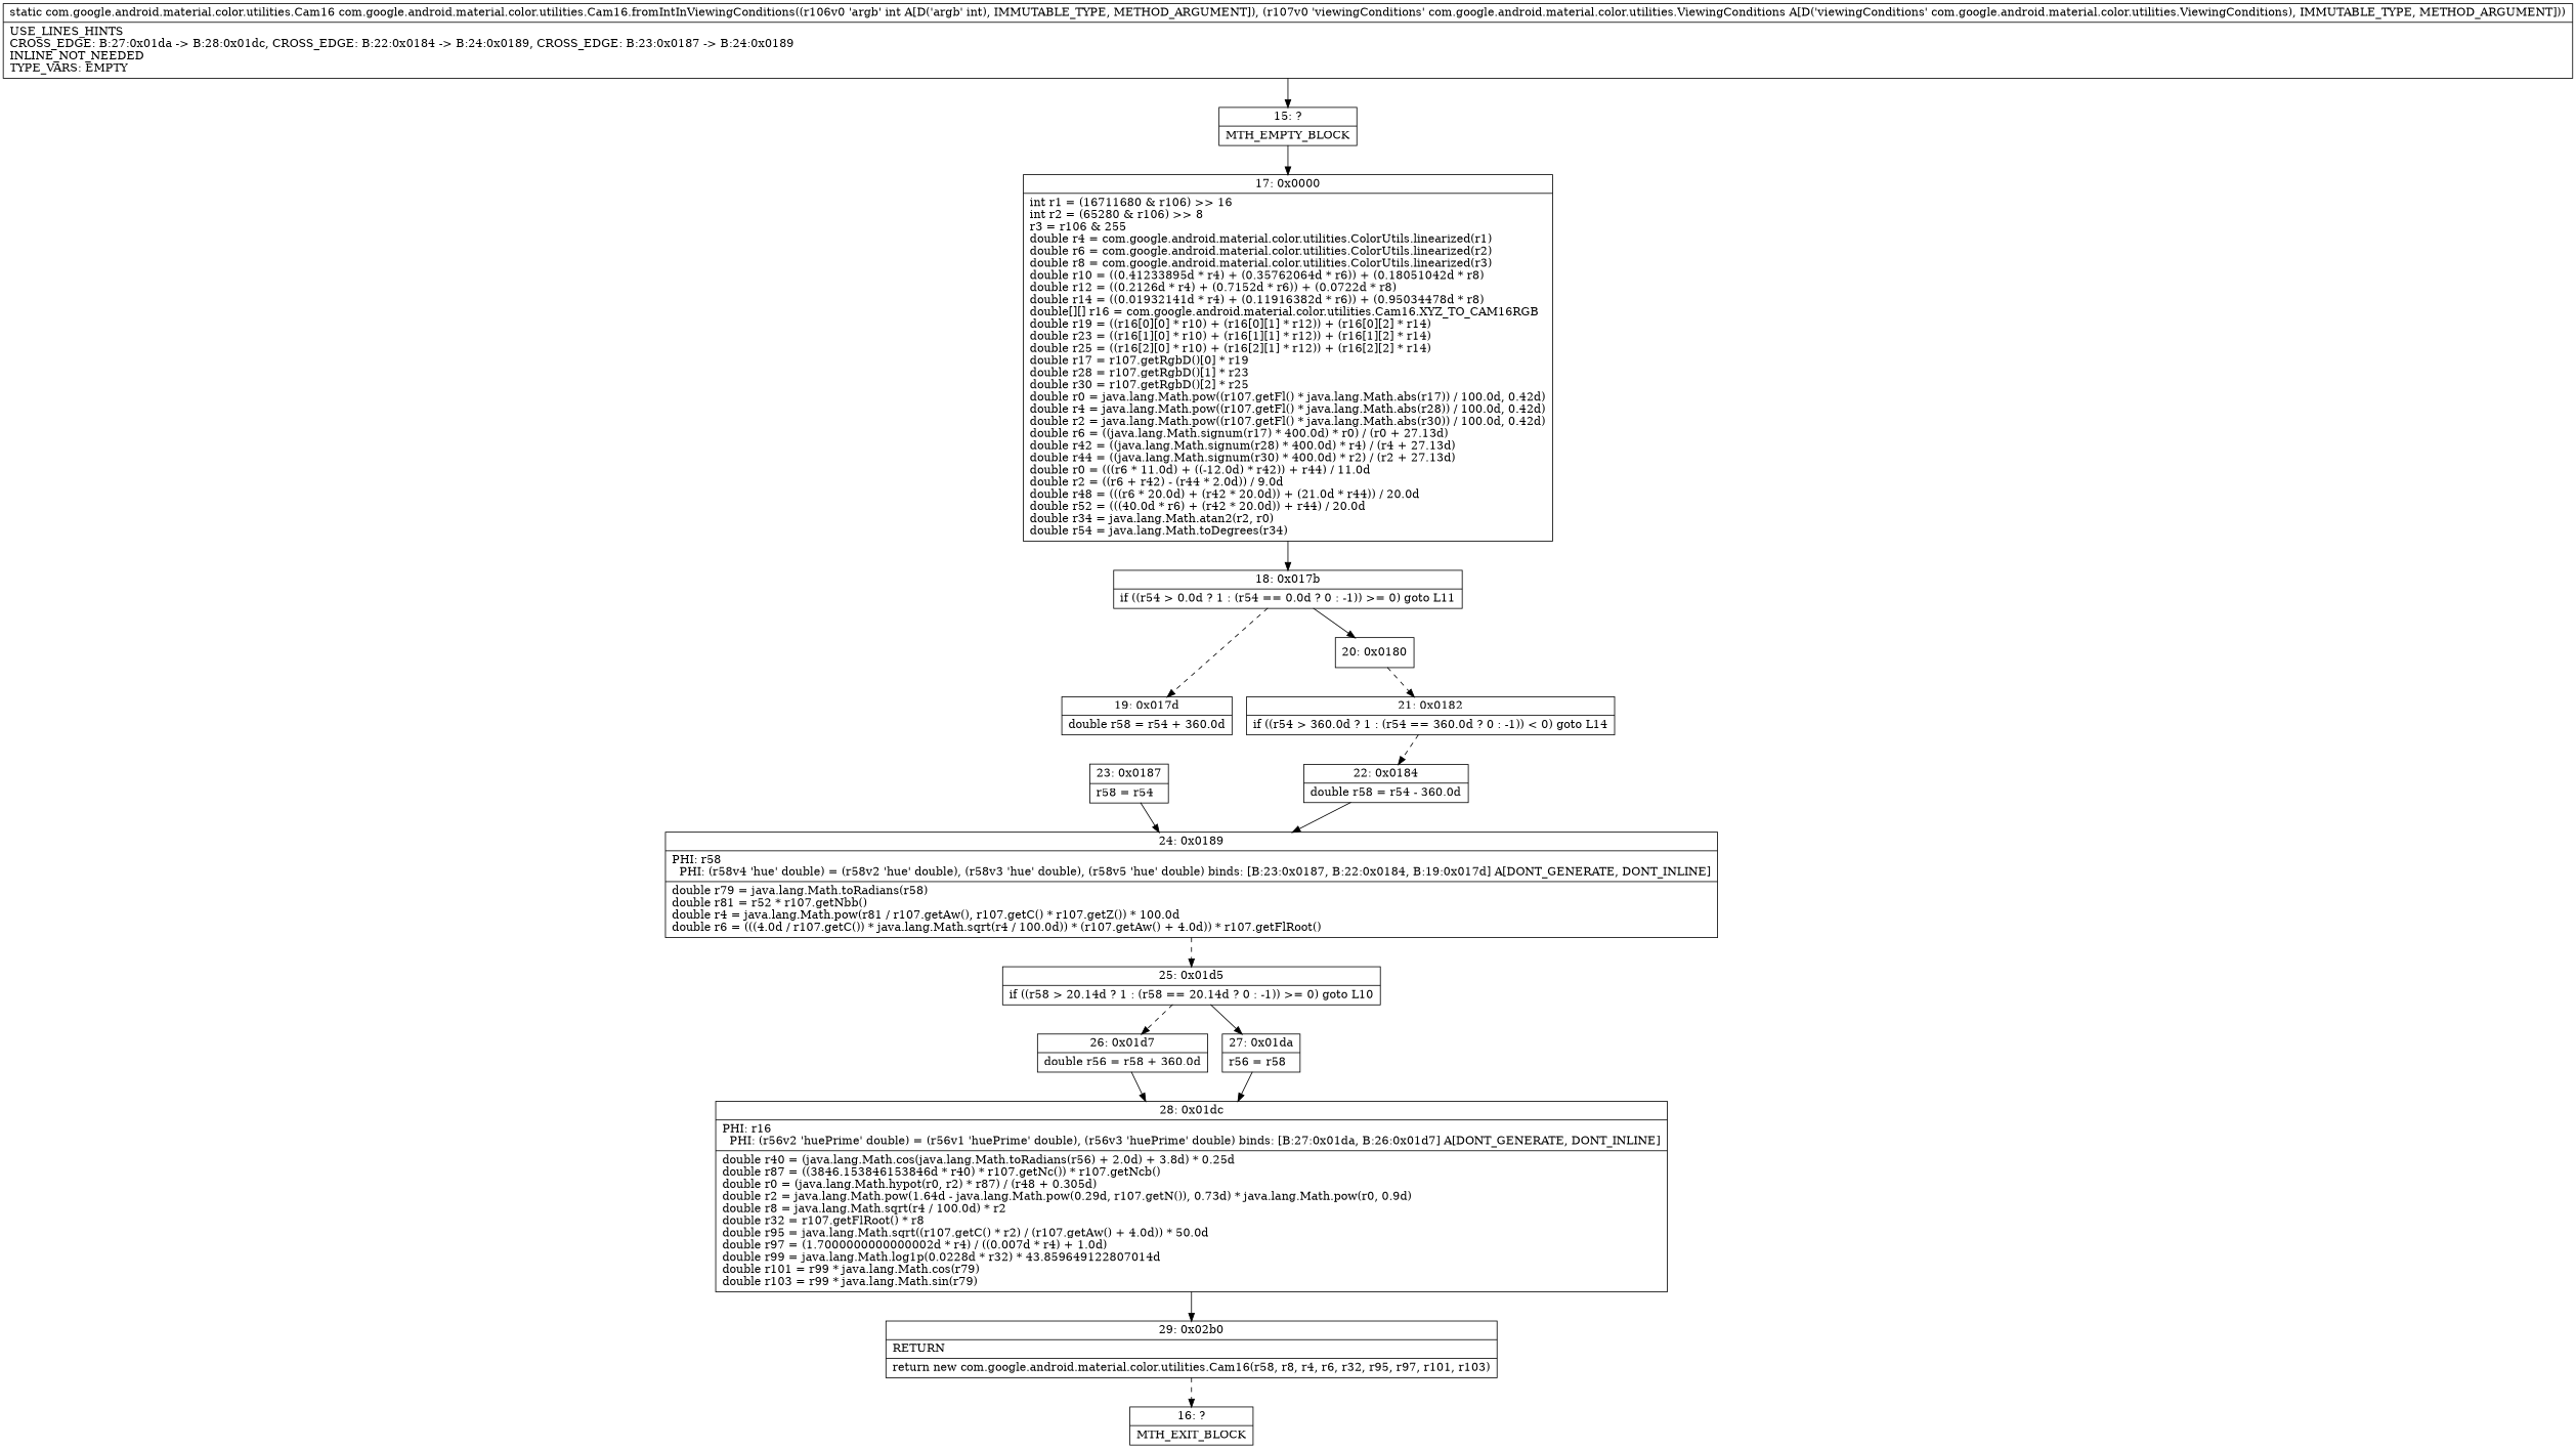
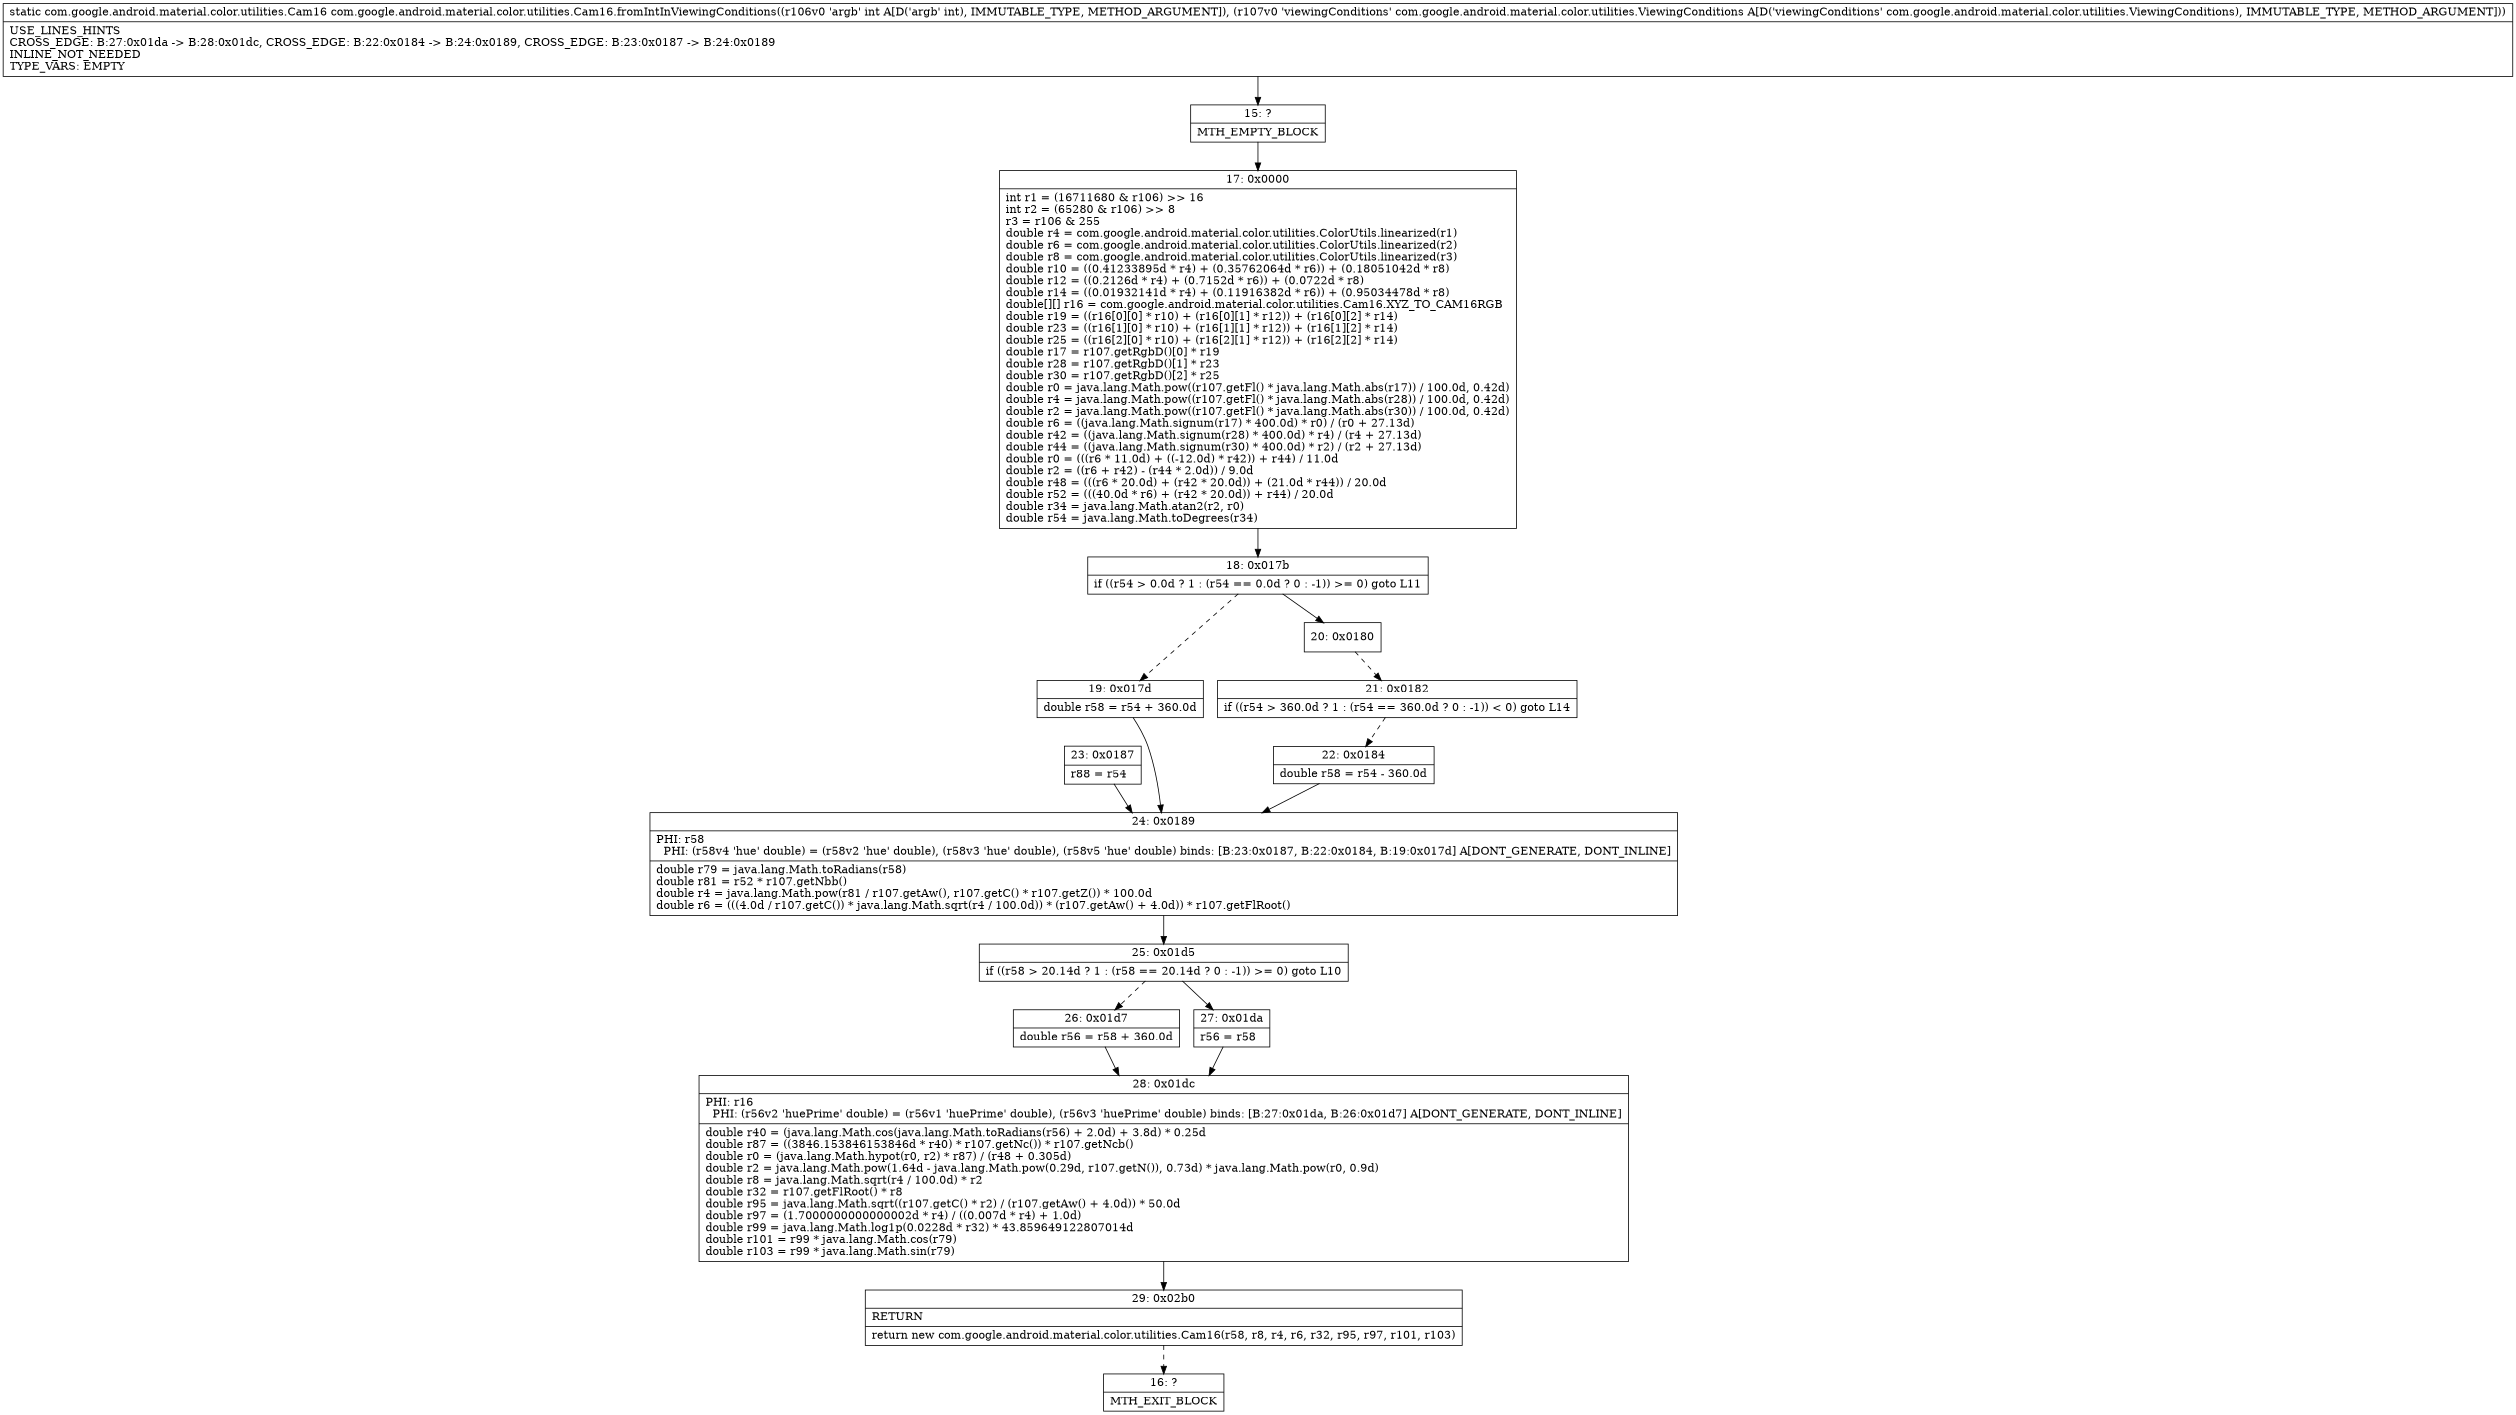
  digraph {
    node [shape=record]
    n1 [label="{15\:\ ?|MTH_EMPTY_BLOCK\l}"]
    n2 [label="{17\:\ 0x0000|int r1 = (16711680 & r106) \>\> 16\lint r2 = (65280 & r106) \>\> 8\lr3 = r106 & 255\ldouble r4 = com.google.android.material.color.utilities.ColorUtils.linearized(r1)\ldouble r6 = com.google.android.material.color.utilities.ColorUtils.linearized(r2)\ldouble r8 = com.google.android.material.color.utilities.ColorUtils.linearized(r3)\ldouble r10 = ((0.41233895d * r4) + (0.35762064d * r6)) + (0.18051042d * r8)\ldouble r12 = ((0.2126d * r4) + (0.7152d * r6)) + (0.0722d * r8)\ldouble r14 = ((0.01932141d * r4) + (0.11916382d * r6)) + (0.95034478d * r8)\ldouble[][] r16 = com.google.android.material.color.utilities.Cam16.XYZ_TO_CAM16RGB\ldouble r19 = ((r16[0][0] * r10) + (r16[0][1] * r12)) + (r16[0][2] * r14)\ldouble r23 = ((r16[1][0] * r10) + (r16[1][1] * r12)) + (r16[1][2] * r14)\ldouble r25 = ((r16[2][0] * r10) + (r16[2][1] * r12)) + (r16[2][2] * r14)\ldouble r17 = r107.getRgbD()[0] * r19\ldouble r28 = r107.getRgbD()[1] * r23\ldouble r30 = r107.getRgbD()[2] * r25\ldouble r0 = java.lang.Math.pow((r107.getFl() * java.lang.Math.abs(r17)) \/ 100.0d, 0.42d)\ldouble r4 = java.lang.Math.pow((r107.getFl() * java.lang.Math.abs(r28)) \/ 100.0d, 0.42d)\ldouble r2 = java.lang.Math.pow((r107.getFl() * java.lang.Math.abs(r30)) \/ 100.0d, 0.42d)\ldouble r6 = ((java.lang.Math.signum(r17) * 400.0d) * r0) \/ (r0 + 27.13d)\ldouble r42 = ((java.lang.Math.signum(r28) * 400.0d) * r4) \/ (r4 + 27.13d)\ldouble r44 = ((java.lang.Math.signum(r30) * 400.0d) * r2) \/ (r2 + 27.13d)\ldouble r0 = (((r6 * 11.0d) + ((\-12.0d) * r42)) + r44) \/ 11.0d\ldouble r2 = ((r6 + r42) \- (r44 * 2.0d)) \/ 9.0d\ldouble r48 = (((r6 * 20.0d) + (r42 * 20.0d)) + (21.0d * r44)) \/ 20.0d\ldouble r52 = (((40.0d * r6) + (r42 * 20.0d)) + r44) \/ 20.0d\ldouble r34 = java.lang.Math.atan2(r2, r0)\ldouble r54 = java.lang.Math.toDegrees(r34)\l}"]
    n3 [label="{18\:\ 0x017b|if ((r54 \> 0.0d ? 1 : (r54 == 0.0d ? 0 : \-1)) \>= 0) goto L11\l}"]
    n4 [label="{19\:\ 0x017d|double r58 = r54 + 360.0d\l}"]
    n5 [label="{20\:\ 0x0180}"]
    n6 [label="{24\:\ 0x0189|PHI: r58 \l  PHI: (r58v4 'hue' double) = (r58v2 'hue' double), (r58v3 'hue' double), (r58v5 'hue' double) binds: [B:23:0x0187, B:22:0x0184, B:19:0x017d] A[DONT_GENERATE, DONT_INLINE]\l|double r79 = java.lang.Math.toRadians(r58)\ldouble r81 = r52 * r107.getNbb()\ldouble r4 = java.lang.Math.pow(r81 \/ r107.getAw(), r107.getC() * r107.getZ()) * 100.0d\ldouble r6 = (((4.0d \/ r107.getC()) * java.lang.Math.sqrt(r4 \/ 100.0d)) * (r107.getAw() + 4.0d)) * r107.getFlRoot()\l}"]
    n7 [label="{21\:\ 0x0182|if ((r54 \> 360.0d ? 1 : (r54 == 360.0d ? 0 : \-1)) \< 0) goto L14\l}"]
    n8 [label="{25\:\ 0x01d5|if ((r58 \> 20.14d ? 1 : (r58 == 20.14d ? 0 : \-1)) \>= 0) goto L10\l}"]
    n9 [label="{26\:\ 0x01d7|double r56 = r58 + 360.0d\l}"]
    n10 [label="{27\:\ 0x01da|r56 = r58\l}"]
    n11 [label="{28\:\ 0x01dc|PHI: r16 \l  PHI: (r56v2 'huePrime' double) = (r56v1 'huePrime' double), (r56v3 'huePrime' double) binds: [B:27:0x01da, B:26:0x01d7] A[DONT_GENERATE, DONT_INLINE]\l|double r40 = (java.lang.Math.cos(java.lang.Math.toRadians(r56) + 2.0d) + 3.8d) * 0.25d\ldouble r87 = ((3846.153846153846d * r40) * r107.getNc()) * r107.getNcb()\ldouble r0 = (java.lang.Math.hypot(r0, r2) * r87) \/ (r48 + 0.305d)\ldouble r2 = java.lang.Math.pow(1.64d \- java.lang.Math.pow(0.29d, r107.getN()), 0.73d) * java.lang.Math.pow(r0, 0.9d)\ldouble r8 = java.lang.Math.sqrt(r4 \/ 100.0d) * r2\ldouble r32 = r107.getFlRoot() * r8\ldouble r95 = java.lang.Math.sqrt((r107.getC() * r2) \/ (r107.getAw() + 4.0d)) * 50.0d\ldouble r97 = (1.7000000000000002d * r4) \/ ((0.007d * r4) + 1.0d)\ldouble r99 = java.lang.Math.log1p(0.0228d * r32) * 43.859649122807014d\ldouble r101 = r99 * java.lang.Math.cos(r79)\ldouble r103 = r99 * java.lang.Math.sin(r79)\l}"]
    n12 [label="{29\:\ 0x02b0|RETURN\l|return new com.google.android.material.color.utilities.Cam16(r58, r8, r4, r6, r32, r95, r97, r101, r103)\l}"]
    n13 [label="{16\:\ ?|MTH_EXIT_BLOCK\l}"]
    n14 [label="{22\:\ 0x0184|double r58 = r54 \- 360.0d\l}"]
-   n15 [label="{23\:\ 0x0187|r58 = r54\l}"]
+   n15 [label="{23\:\ 0x0187|r88 = r54\l}"]
    n16 [label="{static com.google.android.material.color.utilities.Cam16 com.google.android.material.color.utilities.Cam16.fromIntInViewingConditions((r106v0 'argb' int A[D('argb' int), IMMUTABLE_TYPE, METHOD_ARGUMENT]), (r107v0 'viewingConditions' com.google.android.material.color.utilities.ViewingConditions A[D('viewingConditions' com.google.android.material.color.utilities.ViewingConditions), IMMUTABLE_TYPE, METHOD_ARGUMENT]))  | USE_LINES_HINTS\lCROSS_EDGE: B:27:0x01da \-\> B:28:0x01dc, CROSS_EDGE: B:22:0x0184 \-\> B:24:0x0189, CROSS_EDGE: B:23:0x0187 \-\> B:24:0x0189\lINLINE_NOT_NEEDED\lTYPE_VARS: EMPTY\l}"]
    n1 -> n2
    n2 -> n3
    n3 -> n4 [style=dashed]
    n3 -> n5
+   n4 -> n6
    n5 -> n7 [style=dashed]
-   n6 -> n8 [style=dashed]
+   n6 -> n8
    n7 -> n14 [style=dashed]
    n8 -> n9 [style=dashed]
    n8 -> n10
    n9 -> n11
    n10 -> n11
    n11 -> n12
    n12 -> n13 [style=dashed]
    n14 -> n6
    n15 -> n6
    n16 -> n1
  }
